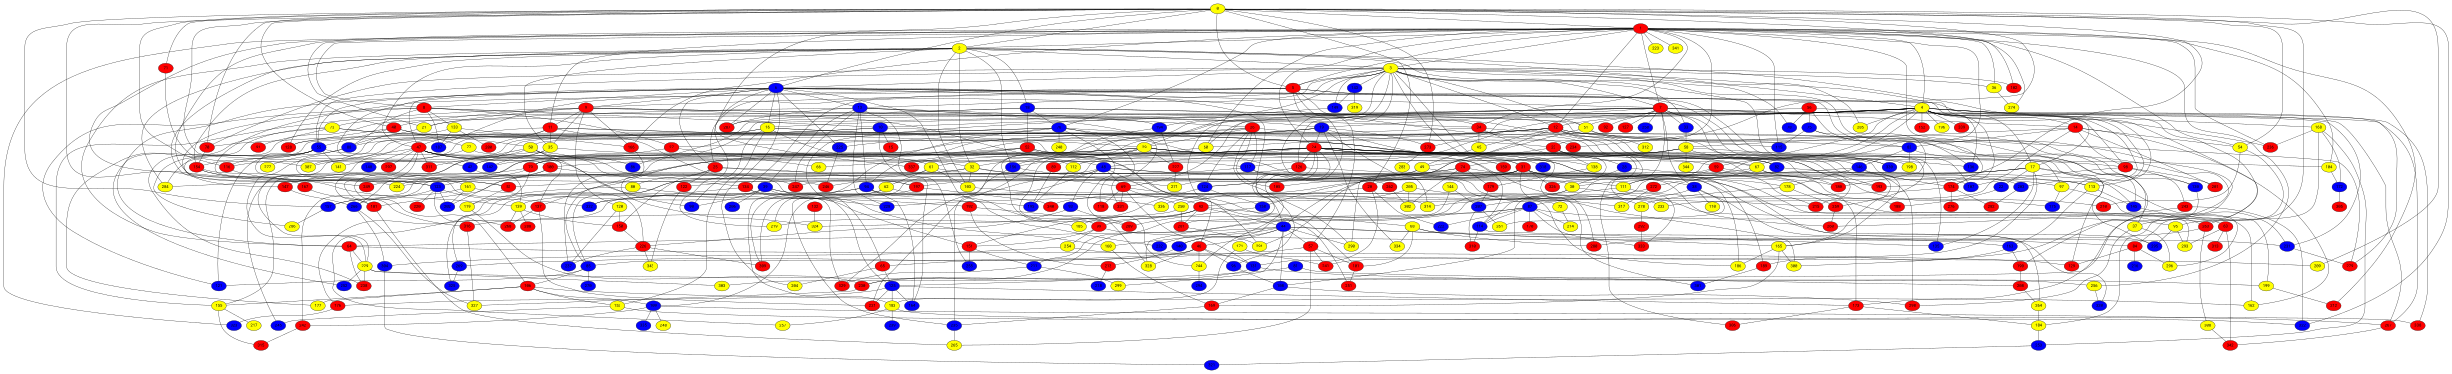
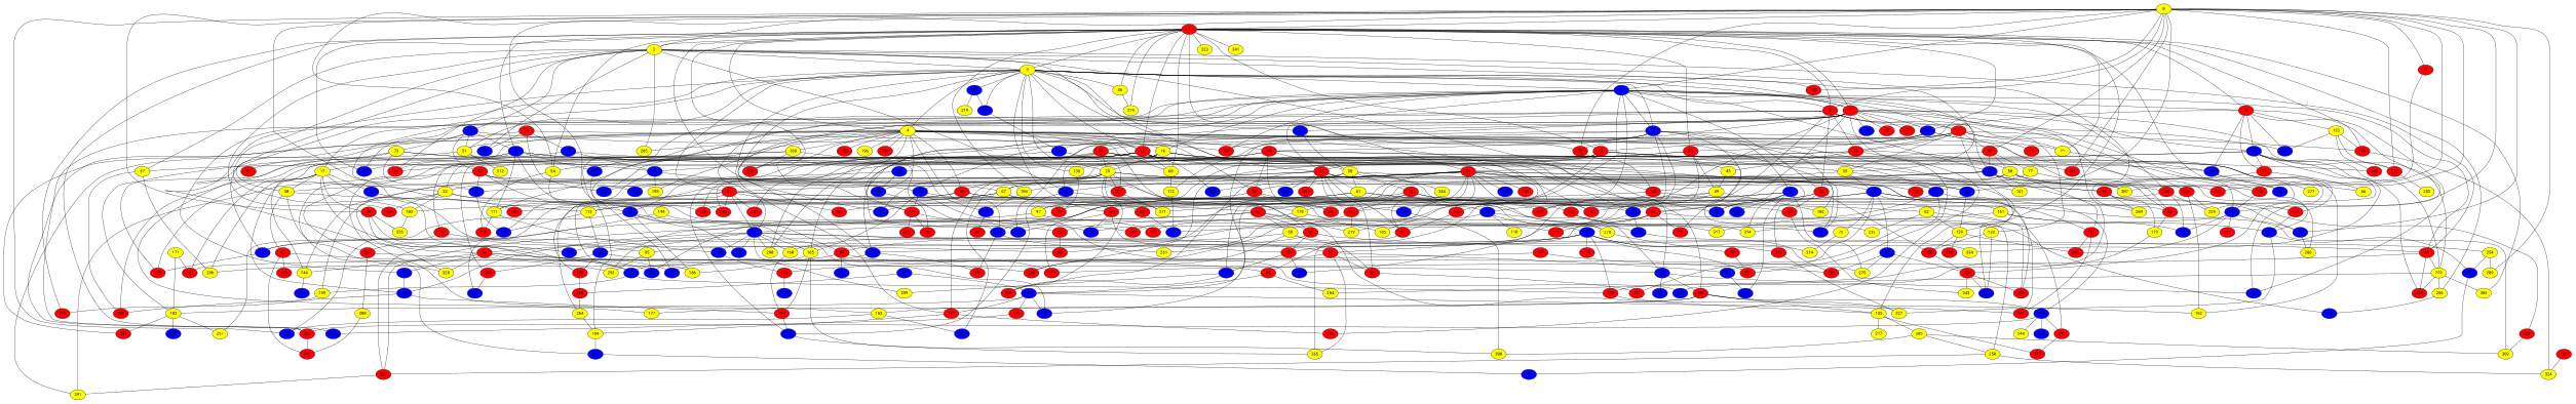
  graph {
    fontname="Roboto Mono"
    node [fillcolor=red fontname="Roboto Mono" style=filled]
    edge [fontname="Roboto Mono"]
    0 [fillcolor=yellow]
    1
    2 [fillcolor=yellow]
    5
    6 [fillcolor=blue]
    20
    40
    42 [fillcolor=blue]
    54 [fillcolor=yellow]
    70
    71
    95 [fillcolor=yellow]
    102
    116
    157 [fillcolor=blue]
    193
    209 [fillcolor=yellow]
    224 [fillcolor=yellow]
    234
    273
    322 [fillcolor=blue]
    337
    3 [fillcolor=yellow]
    4 [fillcolor=yellow]
    7
    8
    11
    12
    21 [fillcolor=yellow]
    23
    24
    34
    36 [fillcolor=yellow]
    60 [fillcolor=yellow]
    67 [fillcolor=yellow]
    76 [fillcolor=blue]
    104 [fillcolor=yellow]
    115 [fillcolor=blue]
    139 [fillcolor=yellow]
    166
    212
    223 [fillcolor=yellow]
    226
    236
    256 [fillcolor=yellow]
    274 [fillcolor=yellow]
    303 [fillcolor=yellow]
    323 [fillcolor=blue]
    341 [fillcolor=yellow]
    18 [fillcolor=blue]
    32 [fillcolor=yellow]
    35 [fillcolor=yellow]
    37 [fillcolor=yellow]
    47
    64
    78 [fillcolor=blue]
    103 [fillcolor=yellow]
    128
    154
    156 [fillcolor=blue]
    249
    284 [fillcolor=yellow]
    285 [fillcolor=yellow]
    9
    25
    53
    57
    96 [fillcolor=blue]
    135 [fillcolor=blue]
    187 [fillcolor=blue]
    259
    13 [fillcolor=blue]
    55 [fillcolor=blue]
    16 [fillcolor=yellow]
    174
    44 [fillcolor=blue]
    100
    113 [fillcolor=yellow]
    114 [fillcolor=blue]
    184 [fillcolor=yellow]
    185 [fillcolor=yellow]
    204 [fillcolor=yellow]
    219 [fillcolor=yellow]
    225 [fillcolor=blue]
    287
    131 [fillcolor=blue]
    222 [fillcolor=blue]
    336 [fillcolor=yellow]
    50 [fillcolor=yellow]
    77 [fillcolor=yellow]
    84
    210
    307 [fillcolor=yellow]
    295 [fillcolor=blue]
    293 [fillcolor=yellow]
    123 [fillcolor=blue]
    286 [fillcolor=yellow]
    283 [fillcolor=yellow]
    17 [fillcolor=yellow]
    29 [fillcolor=yellow]
    30 [fillcolor=yellow]
    31
    33 [fillcolor=blue]
    46
    51 [fillcolor=yellow]
    66 [fillcolor=yellow]
    107 [fillcolor=blue]
    134
    138 [fillcolor=yellow]
    143 [fillcolor=blue]
    149 [fillcolor=blue]
    173
    14
    59
    65
    98
    111 [fillcolor=yellow]
    117 [fillcolor=blue]
    136 [fillcolor=blue]
    147
    152
    168 [fillcolor=yellow]
    175 [fillcolor=blue]
    196 [fillcolor=yellow]
    203 [fillcolor=blue]
    207 [fillcolor=blue]
    237 [fillcolor=blue]
    279
    338
    339
    10 [fillcolor=blue]
    19 [fillcolor=blue]
    38 [fillcolor=blue]
    69
    86 [fillcolor=blue]
    92
    126
    127
    146 [fillcolor=blue]
    198 [fillcolor=yellow]
    231 [fillcolor=blue]
    258 [fillcolor=blue]
    267
    333
    27
    88 [fillcolor=blue]
    121 [fillcolor=blue]
    133 [fillcolor=yellow]
    178 [fillcolor=yellow]
    200
    246
    45 [fillcolor=yellow]
    85 [fillcolor=blue]
    165 [fillcolor=yellow]
    243
    290 [fillcolor=yellow]
    298
    330 [fillcolor=blue]
    28 [fillcolor=blue]
    49 [fillcolor=yellow]
    215
    48 [fillcolor=blue]
    79
    97 [fillcolor=yellow]
    129
    159
    180
    181
    211 [fillcolor=blue]
    244 [fillcolor=yellow]
    271 [fillcolor=yellow]
    318 [fillcolor=blue]
    326
    190
    306
    112 [fillcolor=yellow]
    188
    158 [fillcolor=blue]
    272
    118
    183 [fillcolor=yellow]
-   240 [fillcolor=yellow]
    172 [fillcolor=blue]
    150
    268
    288
    324 [fillcolor=yellow]
    309
    343 [fillcolor=yellow]
    320 [fillcolor=blue]
    52
    73 [fillcolor=yellow]
    199 [fillcolor=yellow]
    242
    142 [fillcolor=blue]
    296 [fillcolor=yellow]
    247
    197
    329
    61 [fillcolor=yellow]
    101
    148 [fillcolor=blue]
    245 [fillcolor=blue]
    297
    311
    316
    229 [fillcolor=yellow]
    238
    141 [fillcolor=yellow]
    161 [fillcolor=yellow]
    167
    235 [fillcolor=blue]
    26
    39 [fillcolor=blue]
    94 [fillcolor=blue]
+   182 [fillcolor=yellow]
    194 [fillcolor=blue]
    228 [fillcolor=blue]
    255 [fillcolor=blue]
    331
    22 [fillcolor=blue]
    108 [fillcolor=blue]
    241
    155 [fillcolor=yellow]
    89
    137
    227
    328 [fillcolor=yellow]
    43
    63
    105
    186 [fillcolor=yellow]
    264 [fillcolor=yellow]
    301 [fillcolor=blue]
    58 [fillcolor=yellow]
    130 [fillcolor=blue]
    291 [fillcolor=yellow]
    312 [fillcolor=yellow]
    82 [fillcolor=blue]
    332 [fillcolor=blue]
    151
    179
    319 [fillcolor=yellow]
    83 [fillcolor=blue]
    162 [fillcolor=yellow]
    201
    233 [fillcolor=yellow]
    90 [fillcolor=blue]
    153 [fillcolor=yellow]
    189
    122
    125 [fillcolor=blue]
    140 [fillcolor=blue]
    269 [fillcolor=blue]
    262
    317 [fillcolor=yellow]
    266 [fillcolor=blue]
    263
    253 [fillcolor=blue]
    276
    282
    261 [fillcolor=yellow]
    310
    120 [fillcolor=yellow]
-   80 [fillcolor=yellow]
    119 [fillcolor=yellow]
    265 [fillcolor=yellow]
    260
    160 [fillcolor=yellow]
    163 [fillcolor=blue]
    232 [fillcolor=blue]
    299 [fillcolor=yellow]
    202 [fillcolor=blue]
    145 [fillcolor=blue]
    15
    164 [fillcolor=blue]
    280
    314 [fillcolor=yellow]
    334 [fillcolor=yellow]
    87 [fillcolor=blue]
    110 [fillcolor=yellow]
    250 [fillcolor=yellow]
    340
    342
    277 [fillcolor=yellow]
    220
    195 [fillcolor=blue]
    205 [fillcolor=yellow]
    217 [fillcolor=yellow]
    315
    278 [fillcolor=yellow]
    106
    270 [fillcolor=blue]
    169
    300 [fillcolor=yellow]
    124 [fillcolor=blue]
    206 [fillcolor=blue]
+   275 [fillcolor=yellow]
    325 [fillcolor=blue]
    257 [fillcolor=yellow]
    74
    344 [fillcolor=yellow]
    177 [fillcolor=yellow]
    91
    252 [fillcolor=blue]
    230
    72 [fillcolor=yellow]
    93 [fillcolor=blue]
    109 [fillcolor=blue]
    221
    251
    294 [fillcolor=blue]
    176
    192
    68 [fillcolor=yellow]
    99
    281
    313
    208
    214 [fillcolor=yellow]
    170
    254 [fillcolor=yellow]
    213
    62 [fillcolor=yellow]
    327 [fillcolor=yellow]
    289
    248 [fillcolor=yellow]
    335 [fillcolor=blue]
    304 [fillcolor=blue]
    292
    216 [fillcolor=blue]
    56
    75 [fillcolor=blue]
    302 [fillcolor=yellow]
    239 [fillcolor=blue]
    308 [fillcolor=yellow]
    81 [fillcolor=blue]
    305
    132
    218 [fillcolor=blue]
    144 [fillcolor=yellow]
    321 [fillcolor=blue]
    171 [fillcolor=yellow]
    0 -- 1
    0 -- 2
    0 -- 5
    0 -- 6
    0 -- 20
    0 -- 40
    0 -- 42
    0 -- 54
    0 -- 70
    0 -- 71
    0 -- 95
    0 -- 102
    0 -- 116
    0 -- 157
    0 -- 193
    0 -- 209
    0 -- 224
    0 -- 234
    0 -- 273
    0 -- 322
    0 -- 337
    1 -- 2
    1 -- 5
    1 -- 54
    1 -- 3
    1 -- 4
    1 -- 7
    1 -- 8
    1 -- 11
    1 -- 12
    1 -- 21
    1 -- 23
    1 -- 24
    1 -- 34
    1 -- 36
    1 -- 60
    1 -- 67
    1 -- 76
    1 -- 104
    1 -- 115
    1 -- 139
    1 -- 166
    1 -- 212
    1 -- 223
    1 -- 226
    1 -- 236
    1 -- 256
    1 -- 274
    1 -- 303
    1 -- 323
    1 -- 341
    2 -- 3
    2 -- 18
    2 -- 32
    2 -- 35
    2 -- 37
    2 -- 47
    2 -- 64
    2 -- 78
    2 -- 103
    2 -- 128
    2 -- 154
    2 -- 156
    2 -- 249
    2 -- 284
    2 -- 285
    5 -- 34
    5 -- 9
    5 -- 25
    5 -- 53
    5 -- 57
    5 -- 96
    5 -- 135
    5 -- 187
    5 -- 259
    6 -- 7
    6 -- 8
    6 -- 47
    6 -- 64
    6 -- 9
    6 -- 25
    6 -- 13
    6 -- 55
    6 -- 16
    6 -- 174
    6 -- 44
    6 -- 100
    6 -- 113
    6 -- 114
    6 -- 184
    6 -- 185
    6 -- 204
    6 -- 219
    6 -- 225
    6 -- 287
    20 -- 131
    20 -- 222
    20 -- 336
    40 -- 128
    40 -- 55
    40 -- 50
    40 -- 77
    42 -- 139
    54 -- 84
    54 -- 210
    70 -- 154
    71 -- 307
    95 -- 295
    95 -- 293
    116 -- 123
    157 -- 286
    273 -- 283
    3 -- 5
    3 -- 6
    3 -- 70
    3 -- 102
    3 -- 4
    3 -- 7
    3 -- 12
    3 -- 36
    3 -- 13
    3 -- 55
    3 -- 17
    3 -- 29
    3 -- 30
    3 -- 31
    3 -- 33
    3 -- 46
    3 -- 51
    3 -- 66
    3 -- 107
    3 -- 134
    3 -- 138
    3 -- 143
    3 -- 149
    3 -- 173
    4 -- 12
    4 -- 60
    4 -- 236
    4 -- 285
    4 -- 16
    4 -- 174
    4 -- 17
    4 -- 51
    4 -- 14
    4 -- 59
    4 -- 65
    4 -- 98
    4 -- 111
    4 -- 117
    4 -- 136
    4 -- 147
    4 -- 152
    4 -- 168
    4 -- 175
    4 -- 196
    4 -- 203
    4 -- 207
    4 -- 237
    4 -- 279
    4 -- 338
    4 -- 339
    7 -- 273
    7 -- 33
    7 -- 14
    7 -- 10
    7 -- 19
    7 -- 38
    7 -- 69
    7 -- 86
    7 -- 92
    7 -- 126
    7 -- 127
    7 -- 146
    7 -- 198
    7 -- 231
    7 -- 258
    7 -- 267
    7 -- 333
    8 -- 187
    8 -- 123
    8 -- 10
    8 -- 19
    8 -- 27
    8 -- 88
    8 -- 121
    8 -- 133
    11 -- 116
    11 -- 35
    11 -- 47
    11 -- 114
    11 -- 178
    11 -- 200
    11 -- 246
    12 -- 42
    12 -- 60
    12 -- 123
    12 -- 279
    12 -- 45
    12 -- 85
    12 -- 165
    12 -- 243
    12 -- 290
    12 -- 298
    12 -- 330
    21 -- 88
    23 -- 138
    23 -- 28
    23 -- 49
    23 -- 215
    24 -- 337
    24 -- 67
    24 -- 104
    24 -- 32
    24 -- 156
    24 -- 98
    24 -- 175
    24 -- 126
    24 -- 48
    24 -- 79
    24 -- 97
    24 -- 129
    24 -- 159
    24 -- 180
    24 -- 181
    24 -- 211
    24 -- 244
    24 -- 271
    24 -- 318
    34 -- 50
    34 -- 45
    34 -- 326
    34 -- 190
    34 -- 306
    36 -- 274
    60 -- 112
    67 -- 113
    67 -- 188
    67 -- 158
    67 -- 272
    76 -- 234
    76 -- 128
    76 -- 225
    76 -- 307
    76 -- 111
    76 -- 244
    76 -- 118
    76 -- 183
-   76 -- 240
    104 -- 172
    139 -- 150
    139 -- 268
    139 -- 288
    166 -- 324
    226 -- 237
    226 -- 309
    226 -- 343
    256 -- 320
    18 -- 76
    18 -- 115
    18 -- 287
    18 -- 51
    18 -- 52
    18 -- 73
    32 -- 103
    32 -- 249
    32 -- 69
    32 -- 199
    32 -- 242
    35 -- 42
    35 -- 48
    35 -- 142
    37 -- 298
    37 -- 296
    47 -- 67
    47 -- 181
    47 -- 247
    47 -- 197
    47 -- 329
    47 -- 61
    47 -- 101
    47 -- 148
    47 -- 245
    47 -- 297
    47 -- 311
    47 -- 316
    64 -- 129
    64 -- 229
    64 -- 238
    103 -- 336
    154 -- 295
    154 -- 161
    154 -- 167
    156 -- 271
    156 -- 235
    9 -- 40
    9 -- 193
    9 -- 11
    9 -- 21
    9 -- 34
    9 -- 166
    9 -- 35
    9 -- 112
    9 -- 155
    9 -- 120
    25 -- 293
    25 -- 150
    25 -- 197
    25 -- 122
-   25 -- 80
    53 -- 119
    57 -- 101
    57 -- 241
    57 -- 269
    57 -- 265
    96 -- 108
    259 -- 260
    13 -- 21
    13 -- 287
    13 -- 247
    13 -- 26
    13 -- 39
    13 -- 94
+   13 -- 182
    13 -- 194
    13 -- 228
    13 -- 255
    13 -- 331
    55 -- 116
    55 -- 154
    55 -- 284
    55 -- 286
    55 -- 134
    55 -- 141
    55 -- 82
    16 -- 32
    16 -- 29
    16 -- 88
    16 -- 141
    16 -- 90
    16 -- 153
    16 -- 189
    174 -- 228
    174 -- 276
    174 -- 282
    44 -- 64
    44 -- 57
    44 -- 46
    44 -- 165
    44 -- 290
    44 -- 108
    44 -- 140
    44 -- 160
    44 -- 163
    44 -- 232
    44 -- 299
    100 -- 224
    100 -- 160
    100 -- 202
    113 -- 163
    113 -- 145
    114 -- 135
    114 -- 310
    184 -- 253
    225 -- 246
    131 -- 199
    131 -- 230
    50 -- 86
    50 -- 311
    50 -- 137
    50 -- 90
    50 -- 266
    77 -- 307
    77 -- 117
    84 -- 129
    84 -- 296
    84 -- 216
    123 -- 157
    123 -- 268
    123 -- 332
    123 -- 202
    123 -- 220
    17 -- 20
    17 -- 135
    17 -- 295
    17 -- 30
    17 -- 296
    17 -- 22
    17 -- 108
    17 -- 241
    29 -- 31
    29 -- 107
    29 -- 173
    29 -- 59
    29 -- 79
    29 -- 329
    29 -- 155
    29 -- 89
    29 -- 137
    29 -- 227
    29 -- 328
    30 -- 328
    30 -- 43
    30 -- 63
    31 -- 53
    31 -- 44
    31 -- 38
    31 -- 246
    31 -- 326
    31 -- 105
    31 -- 186
    31 -- 264
    31 -- 301
    33 -- 58
    46 -- 96
    46 -- 131
    46 -- 65
    46 -- 85
    46 -- 244
    46 -- 328
    51 -- 130
    51 -- 291
    51 -- 312
    134 -- 228
    134 -- 332
    134 -- 151
    138 -- 179
    143 -- 149
    143 -- 319
    149 -- 194
    173 -- 184
    173 -- 306
    14 -- 54
    14 -- 98
    14 -- 58
    14 -- 83
    14 -- 162
    14 -- 201
    14 -- 233
    59 -- 193
    59 -- 111
    59 -- 215
    59 -- 122
    65 -- 204
    65 -- 125
    98 -- 107
    98 -- 130
    98 -- 201
    111 -- 210
    111 -- 140
    117 -- 269
    117 -- 262
    117 -- 317
    147 -- 266
    168 -- 236
    168 -- 172
    168 -- 263
    168 -- 253
    203 -- 282
    207 -- 261
    207 -- 310
    10 -- 70
    10 -- 23
    10 -- 53
    10 -- 15
    10 -- 164
    19 -- 273
    19 -- 24
    19 -- 27
    19 -- 229
    19 -- 238
    19 -- 280
    19 -- 314
    19 -- 334
    38 -- 320
    38 -- 261
    38 -- 87
    38 -- 110
    69 -- 131
    69 -- 215
    69 -- 118
    69 -- 331
    69 -- 250
    126 -- 224
    126 -- 162
    146 -- 174
    146 -- 178
    146 -- 165
    146 -- 340
    231 -- 279
    267 -- 342
    27 -- 66
    27 -- 79
    88 -- 121
    88 -- 277
    133 -- 166
    133 -- 187
    133 -- 200
    133 -- 229
    178 -- 259
    178 -- 278
    45 -- 49
    85 -- 121
    85 -- 106
    85 -- 270
    165 -- 186
    165 -- 169
    165 -- 300
    243 -- 322
    243 -- 260
    28 -- 30
    28 -- 203
    49 -- 113
    49 -- 247
+   49 -- 182
    49 -- 124
    48 -- 157
    48 -- 69
    48 -- 180
    48 -- 72
    48 -- 93
    48 -- 109
    48 -- 221
    48 -- 251
    79 -- 284
    79 -- 147
    79 -- 119
    97 -- 175
    97 -- 231
    181 -- 265
    211 -- 329
    211 -- 299
    244 -- 294
    190 -- 208
    112 -- 195
    158 -- 289
    272 -- 317
    272 -- 314
    183 -- 338
    183 -- 257
    183 -- 239
    172 -- 305
    150 -- 226
    52 -- 100
    52 -- 142
    52 -- 94
    52 -- 291
    52 -- 82
    52 -- 278
    73 -- 82
    73 -- 83
    73 -- 177
    73 -- 91
    73 -- 252
    199 -- 212
    242 -- 315
    197 -- 219
    197 -- 340
    61 -- 103
    61 -- 85
    61 -- 97
    61 -- 62
    101 -- 251
    316 -- 327
    229 -- 256
    229 -- 303
    229 -- 238
    229 -- 252
    161 -- 266
    161 -- 202
    161 -- 195
    167 -- 181
    235 -- 265
    26 -- 37
    26 -- 156
    26 -- 29
    26 -- 117
    26 -- 290
    26 -- 105
    26 -- 106
    26 -- 124
    39 -- 43
    39 -- 90
    39 -- 125
    39 -- 314
    39 -- 206
+   39 -- 275
    39 -- 325
    94 -- 186
    94 -- 332
    94 -- 232
    94 -- 164
    94 -- 257
    194 -- 235
    194 -- 227
    22 -- 188
    108 -- 298
    108 -- 169
+   155 -- 205
    155 -- 217
    155 -- 315
    89 -- 195
    137 -- 268
    137 -- 221
    227 -- 271
    43 -- 44
    43 -- 185
    43 -- 219
    43 -- 68
    43 -- 99
    43 -- 281
    63 -- 293
    63 -- 342
    63 -- 313
    264 -- 184
    58 -- 136
    58 -- 330
    58 -- 309
    58 -- 61
    58 -- 74
    58 -- 344
    130 -- 300
    82 -- 145
    151 -- 211
    151 -- 255
    179 -- 207
    83 -- 146
    83 -- 198
    83 -- 145
    153 -- 322
    153 -- 245
    189 -- 301
    122 -- 343
    125 -- 173
    125 -- 183
    125 -- 164
    125 -- 221
    125 -- 176
    140 -- 213
    269 -- 325
    262 -- 302
    266 -- 327
    266 -- 304
    263 -- 280
    263 -- 308
    253 -- 321
    120 -- 237
    120 -- 150
-   80 -- 176
-   80 -- 192
    119 -- 230
    160 -- 169
    163 -- 190
    163 -- 189
+   163 -- 275
    145 -- 263
    87 -- 95
    87 -- 114
    87 -- 222
    87 -- 333
    87 -- 316
    87 -- 230
    87 -- 214
    87 -- 170
    250 -- 324
    250 -- 281
    205 -- 250
    205 -- 300
    205 -- 302
    278 -- 292
    106 -- 155
    106 -- 162
    106 -- 153
    106 -- 177
    106 -- 109
    169 -- 235
    124 -- 158
    124 -- 151
    74 -- 197
    74 -- 179
    74 -- 260
    74 -- 124
    74 -- 302
    230 -- 327
    72 -- 214
    93 -- 226
+   93 -- 275
    93 -- 289
    109 -- 267
    109 -- 242
    109 -- 248
    109 -- 335
    176 -- 323
    192 -- 213
    192 -- 289
    68 -- 84
    68 -- 101
    68 -- 280
    68 -- 334
    99 -- 231
    99 -- 151
    99 -- 254
    281 -- 291
    208 -- 264
    254 -- 209
    254 -- 304
    213 -- 218
    62 -- 139
    62 -- 309
    62 -- 233
    304 -- 321
    292 -- 333
    56 -- 78
    56 -- 136
    56 -- 267
    56 -- 99
    56 -- 75
    75 -- 115
    75 -- 180
    75 -- 83
    308 -- 342
    81 -- 125
    81 -- 208
    132 -- 324
    144 -- 207
    144 -- 281
    171 -- 183
    171 -- 241
  }
